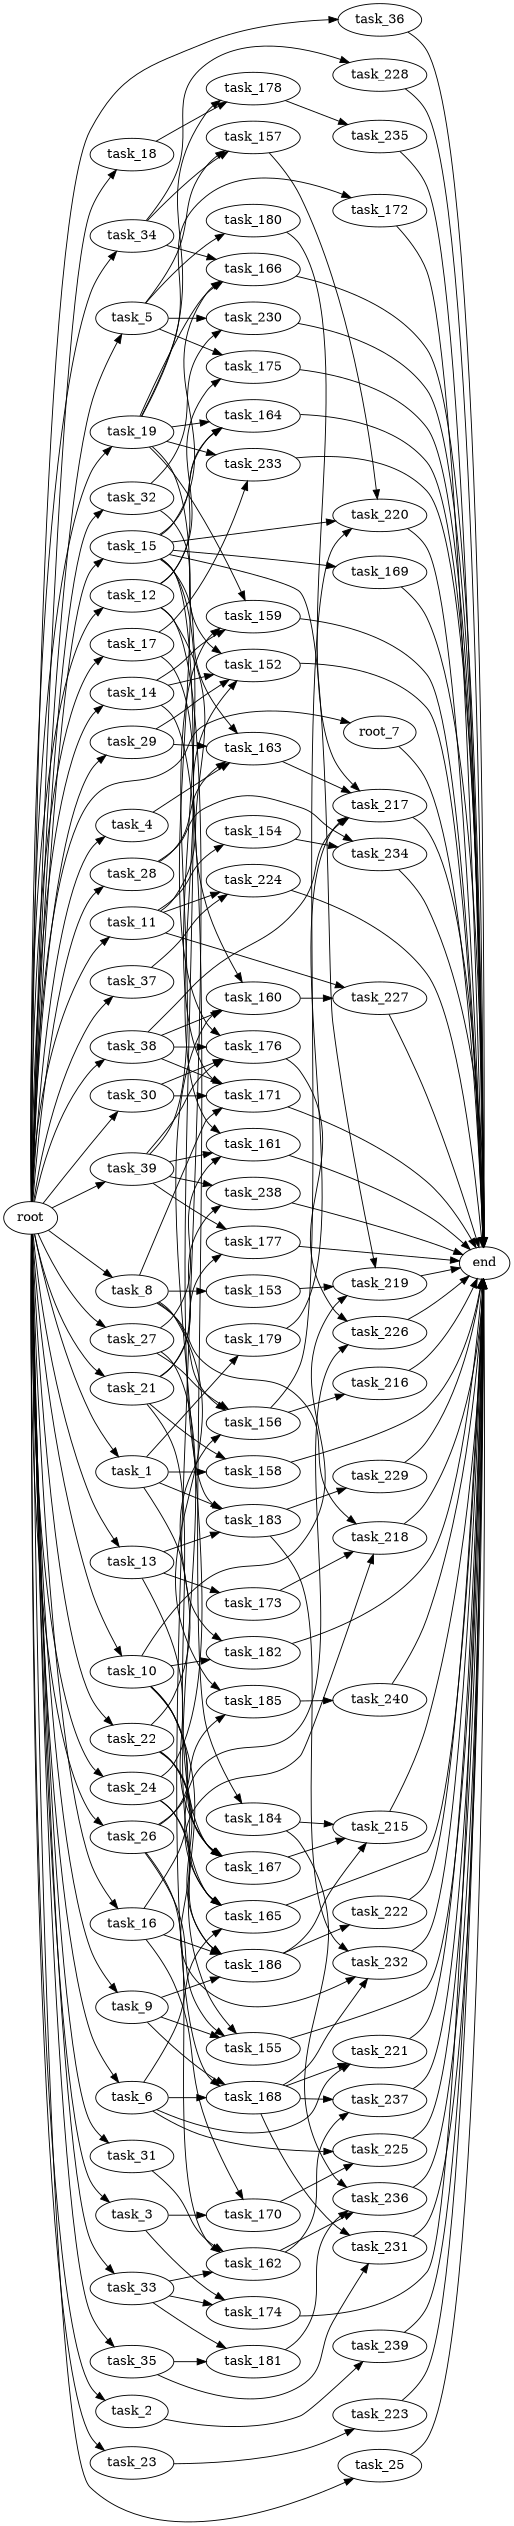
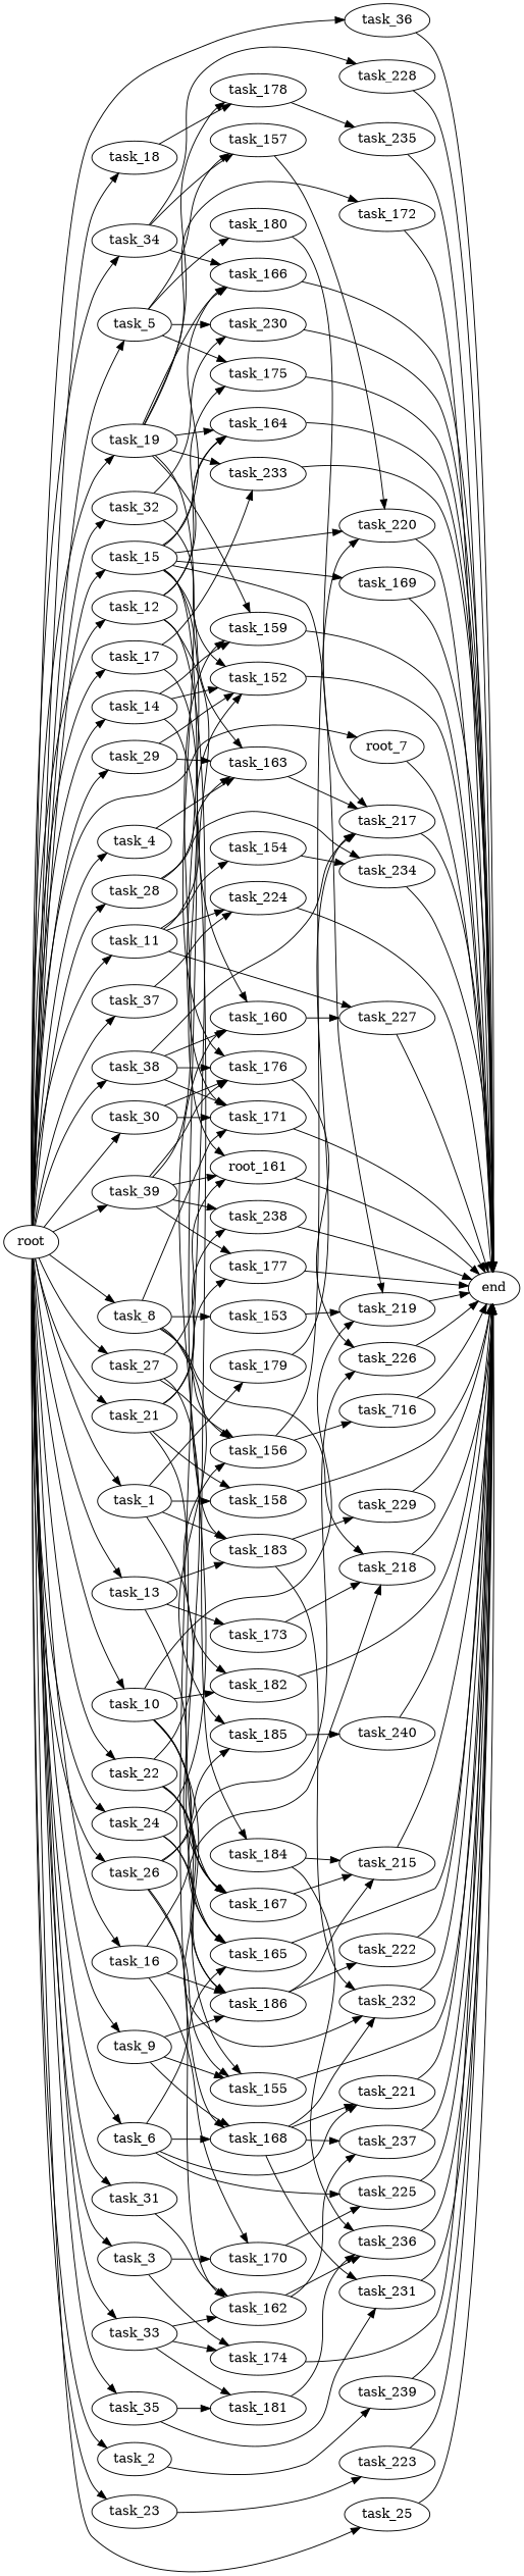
  digraph {
    rankdir=LR
    task_217
    end
    task_12
    task_160
    task_168
    task_164
    task_175
    task_227
    task_221
    task_237
    task_231
    task_232
    task_152
    task_29
    task_163
    task_36
    task_19
    task_172
    task_166
    task_159
    task_176
    task_233
    task_178
    task_226
    task_235
    task_180
    root
    task_10
    task_18
    task_33
    task_22
    task_15
    task_5
    task_14
    task_21
    task_38
    task_16
    n38 [label=root_7]
    task_24
    task_26
    task_30
    task_39
    task_27
    task_17
    task_31
    task_2
    task_35
    task_3
    task_8
    task_28
    task_23
    task_6
    task_32
    task_9
    task_37
    task_1
    task_4
    task_34
    task_25
    task_13
    task_11
    task_219
    task_155
    task_167
    task_165
    task_182
    task_174
    task_181
    task_162
    task_156
    task_186
    task_183
    task_169
    task_220
    task_171
    task_230
    task_157
    task_184
    task_177
    task_158
    task_238
    task_218
    task_170
    task_185
-   task_161
+   task_161 [label=root_161]
    task_239
    task_153
    task_234
    task_223
    task_225
    task_224
    task_179
    task_228
    task_173
    task_154
    task_215
    task_229
    task_236
-   task_216
+   task_216 [label=task_716]
    task_222
    task_240
    task_217 -> end
    task_12 -> task_160
    task_12 -> task_168
    task_12 -> task_164
    task_12 -> task_175
    task_160 -> task_227
    task_168 -> task_221
    task_168 -> task_237
    task_168 -> task_231
    task_168 -> task_232
    task_164 -> end
    task_175 -> end
    task_227 -> end
    task_221 -> end
    task_237 -> end
    task_231 -> end
    task_232 -> end
    task_152 -> end
    task_29 -> task_152
    task_29 -> task_163
    task_163 -> task_217
    task_36 -> end
    task_19 -> task_164
    task_19 -> task_172
    task_19 -> task_166
    task_19 -> task_159
    task_19 -> task_176
    task_19 -> task_233
    task_19 -> task_178
    task_172 -> end
    task_166 -> end
    task_159 -> end
    task_176 -> task_226
    task_233 -> end
    task_178 -> task_235
    task_226 -> end
    task_235 -> end
    task_180 -> task_217
    root -> task_12
    root -> task_29
    root -> task_36
    root -> task_19
    root -> task_10
    root -> task_18
    root -> task_33
    root -> task_22
    root -> task_15
    root -> task_5
    root -> task_14
    root -> task_21
    root -> task_38
    root -> task_16
    root -> n38
    root -> task_24
    root -> task_26
    root -> task_30
    root -> task_39
    root -> task_27
    root -> task_17
    root -> task_31
    root -> task_2
    root -> task_35
    root -> task_3
    root -> task_8
    root -> task_28
    root -> task_23
    root -> task_6
    root -> task_32
    root -> task_9
    root -> task_37
    root -> task_1
    root -> task_4
    root -> task_34
    root -> task_25
    root -> task_13
    root -> task_11
    task_10 -> task_219
    task_10 -> task_155
    task_10 -> task_167
    task_10 -> task_165
    task_10 -> task_182
    task_18 -> task_178
    task_33 -> task_174
    task_33 -> task_181
    task_33 -> task_162
    task_22 -> task_167
    task_22 -> task_165
    task_22 -> task_156
    task_22 -> task_186
    task_15 -> task_164
    task_15 -> task_163
    task_15 -> task_166
    task_15 -> task_219
    task_15 -> task_183
    task_15 -> task_169
    task_15 -> task_220
    task_15 -> task_171
    task_5 -> task_175
    task_5 -> task_180
    task_5 -> task_230
    task_5 -> task_157
    task_14 -> task_152
    task_14 -> task_159
    task_14 -> task_184
    task_21 -> task_167
    task_21 -> task_177
    task_21 -> task_158
    task_21 -> task_238
    task_38 -> task_217
    task_38 -> task_160
    task_38 -> task_176
    task_38 -> task_171
    task_16 -> task_186
    task_16 -> task_218
    task_16 -> task_170
    n38 -> end
    task_24 -> task_160
    task_24 -> task_232
    task_24 -> task_186
    task_26 -> task_226
    task_26 -> task_155
    task_26 -> task_162
    task_26 -> task_185
    task_30 -> task_176
    task_30 -> task_171
    task_39 -> task_159
    task_39 -> task_176
    task_39 -> task_177
    task_39 -> task_238
    task_39 -> task_161
    task_27 -> task_165
    task_27 -> task_156
    task_27 -> task_161
    task_17 -> task_233
    task_17 -> task_161
    task_31 -> task_162
    task_2 -> task_239
    task_35 -> task_231
    task_35 -> task_181
    task_3 -> task_174
    task_3 -> task_170
    task_8 -> task_156
    task_8 -> task_171
    task_8 -> task_218
    task_8 -> task_185
    task_8 -> task_153
    task_28 -> task_163
    task_28 -> task_234
    task_23 -> task_223
    task_6 -> task_168
    task_6 -> task_221
    task_6 -> task_165
    task_6 -> task_225
    task_32 -> task_152
    task_32 -> task_230
    task_9 -> task_168
    task_9 -> task_155
    task_9 -> task_186
    task_37 -> task_224
    task_1 -> task_182
    task_1 -> task_183
    task_1 -> task_158
    task_1 -> task_179
    task_4 -> task_163
    task_34 -> task_166
    task_34 -> task_157
    task_34 -> task_228
    task_25 -> end
    task_13 -> task_167
    task_13 -> task_183
    task_13 -> task_173
    task_11 -> task_227
    task_11 -> task_152
    task_11 -> task_224
    task_11 -> task_154
    task_219 -> end
    task_155 -> end
    task_167 -> task_215
    task_165 -> end
    task_182 -> end
    task_174 -> end
    task_181 -> task_236
    task_162 -> task_237
    task_162 -> task_236
    task_156 -> task_220
    task_156 -> task_216
    task_186 -> task_215
    task_186 -> task_222
    task_183 -> task_232
    task_183 -> task_229
    task_169 -> end
    task_220 -> end
    task_171 -> end
    task_230 -> end
    task_157 -> task_220
    task_184 -> task_215
    task_184 -> task_236
    task_177 -> end
    task_158 -> end
    task_238 -> end
    task_218 -> end
    task_170 -> task_225
    task_185 -> task_240
    task_161 -> end
    task_239 -> end
    task_153 -> task_219
    task_234 -> end
    task_223 -> end
    task_225 -> end
    task_224 -> end
    task_179 -> task_217
    task_228 -> end
    task_173 -> task_218
    task_154 -> task_234
    task_215 -> end
    task_229 -> end
    task_236 -> end
    task_216 -> end
    task_222 -> end
    task_240 -> end
  }
